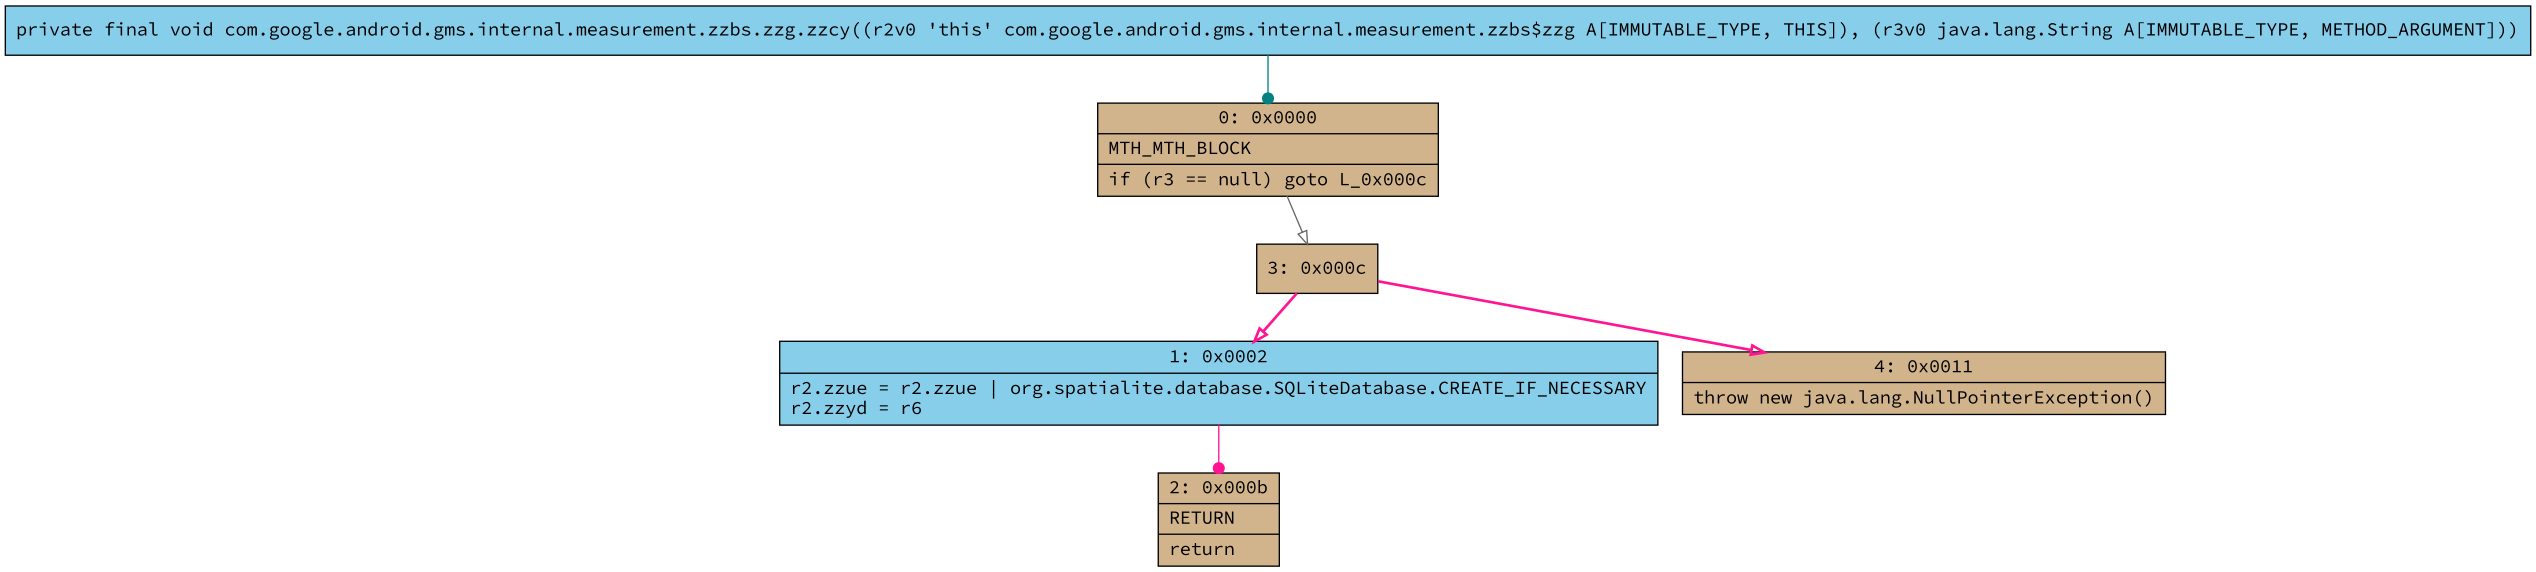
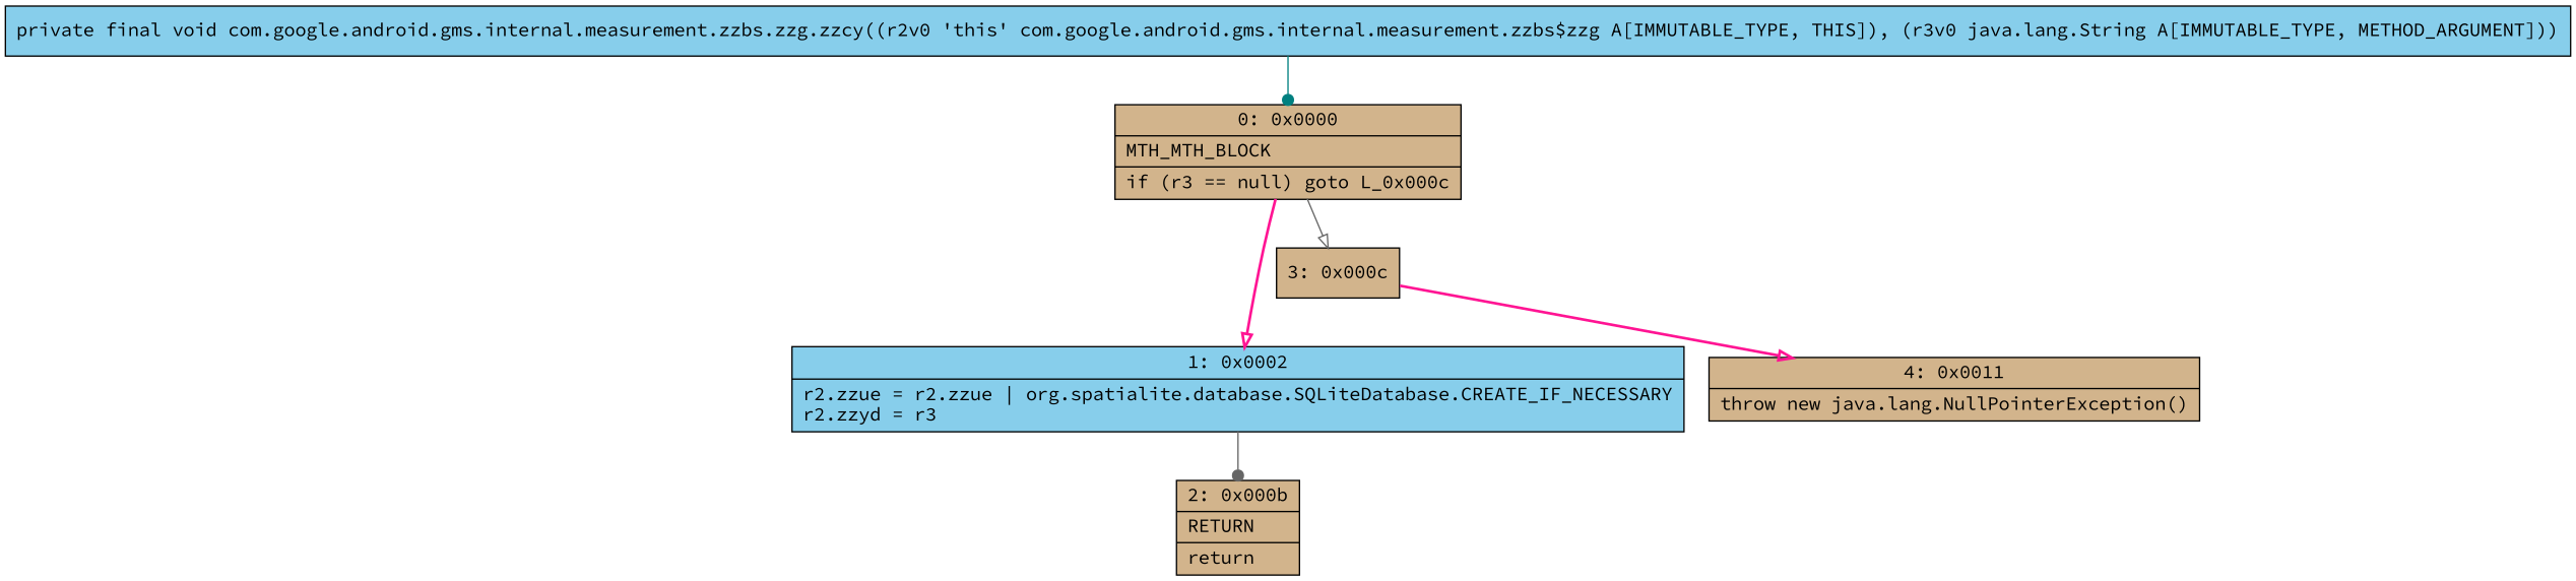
  digraph {
    fontname="Source Code Pro"
    node [fillcolor=tan fontname="Source Code Pro" shape=record style=filled]
    edge [arrowhead=onormal color=deeppink fontname="Source Code Pro" style=solid]
    n1 [label="{0\:\ 0x0000|MTH_MTH_BLOCK\l|if (r3 == null) goto L_0x000c\l}"]
-   n2 [fillcolor=skyblue label="{1\:\ 0x0002|r2.zzue = r2.zzue \| org.spatialite.database.SQLiteDatabase.CREATE_IF_NECESSARY\lr2.zzyd = r6\l}"]
+   n2 [fillcolor=skyblue label="{1\:\ 0x0002|r2.zzue = r2.zzue \| org.spatialite.database.SQLiteDatabase.CREATE_IF_NECESSARY\lr2.zzyd = r3\l}"]
    n3 [label="{3\:\ 0x000c}"]
    n4 [label="{2\:\ 0x000b|RETURN\l|return\l}"]
    n5 [label="{4\:\ 0x0011|throw new java.lang.NullPointerException()\l}"]
    n6 [fillcolor=skyblue label="{private final void com.google.android.gms.internal.measurement.zzbs.zzg.zzcy((r2v0 'this' com.google.android.gms.internal.measurement.zzbs$zzg A[IMMUTABLE_TYPE, THIS]), (r3v0 java.lang.String A[IMMUTABLE_TYPE, METHOD_ARGUMENT])) }"]
-   n3 -> n2 [style=bold]
+   n1 -> n2 [style=bold]
    n1 -> n3 [color=gray40]
-   n2 -> n4 [arrowhead=dot]
+   n2 -> n4 [arrowhead=dot color=gray40]
    n3 -> n5 [style=bold]
    n6 -> n1 [arrowhead=dot color=teal]
  }
